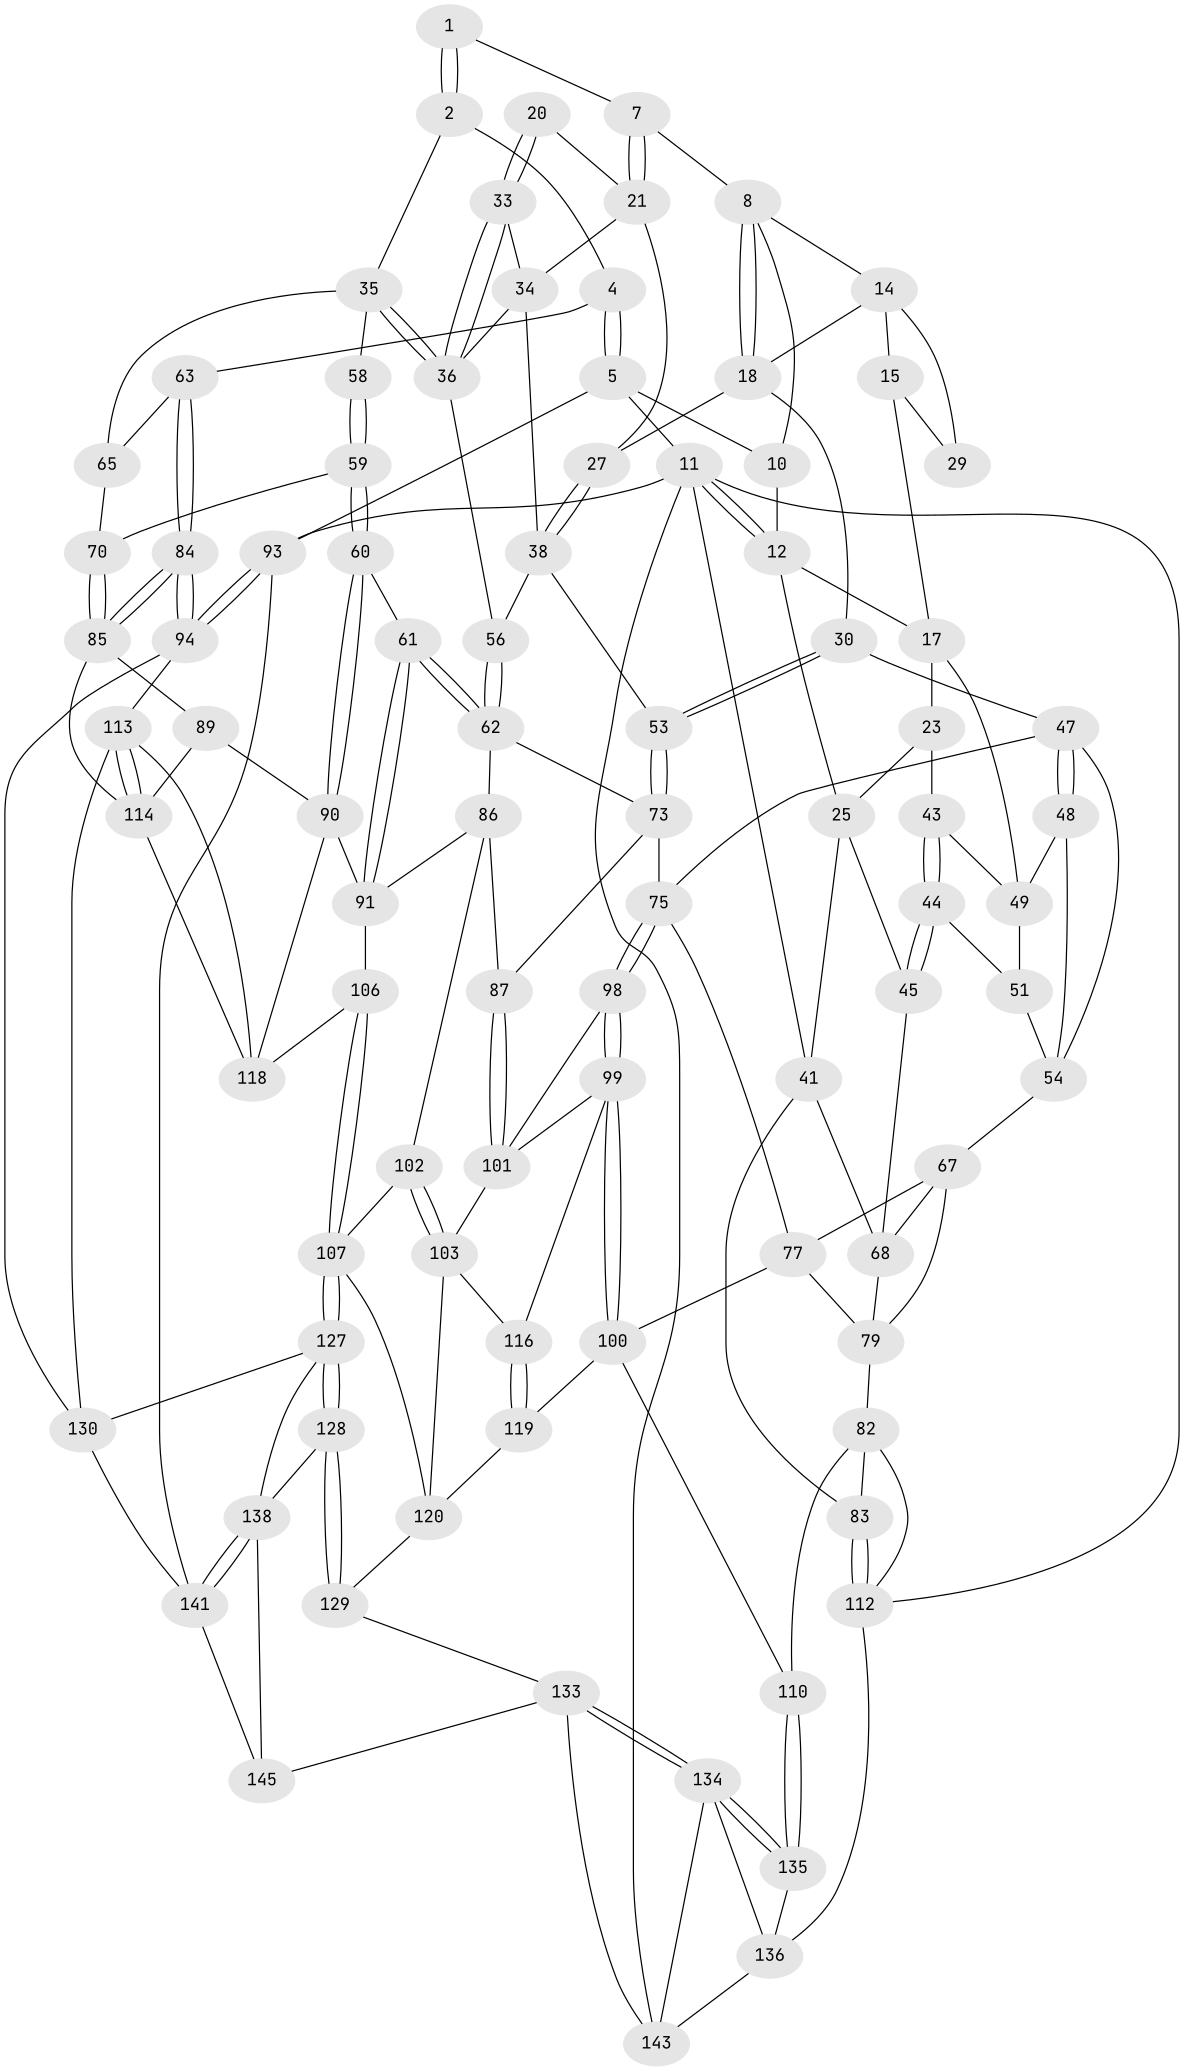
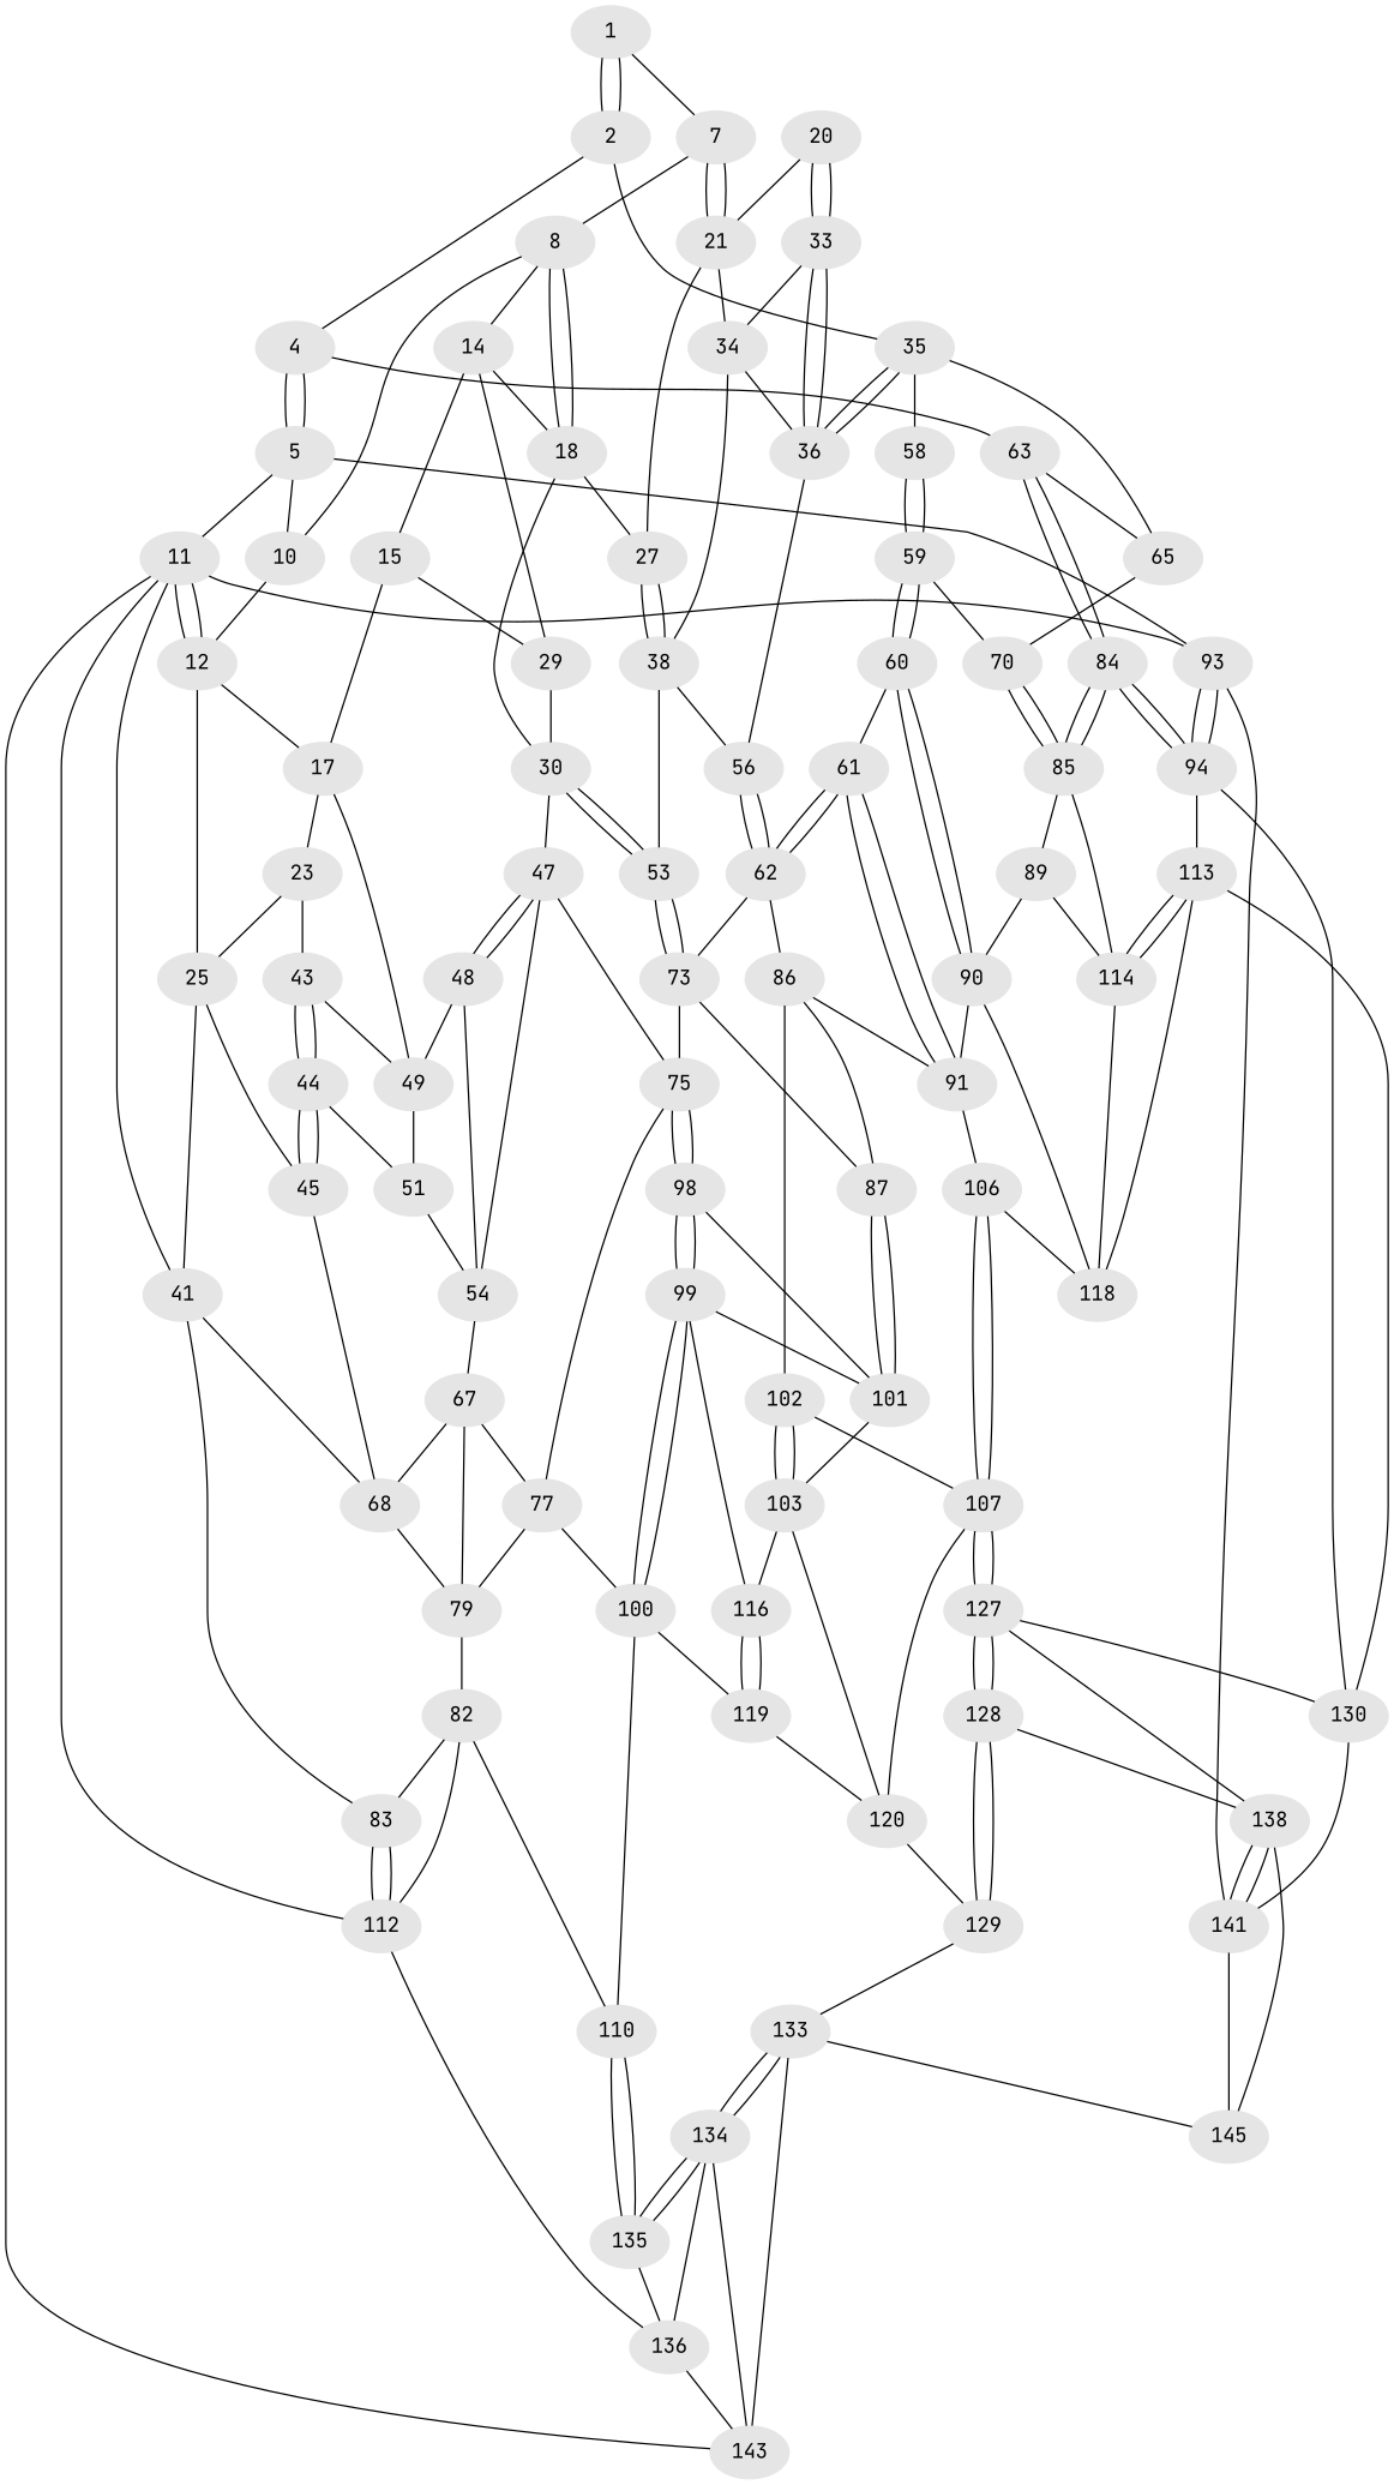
  graph {
    fontname="JetBrains Mono"
    node [color=gray90 fontname="JetBrains Mono" style=filled]
    edge [fontname="JetBrains Mono"]
    2 [super="+3"]
    1
    7
    4
    35 [super="+57"]
    8 [super="+9"]
    21 [super="+26"]
    5 [super="+6"]
    63 [super="+64"]
    20
    33
    36 [super="+39"]
    58
    65 [super="+66"]
    10
    11 [super="+123"]
    93
    84
    12 [super="+13"]
    41 [super="+42"]
    n21 [label=112 super="+124"]
    143 [super="+147"]
    94 [super="+112"]
    141 [super="+148"]
    14 [super="+19"]
    18 [super="+28"]
    27
    34 [super="+37"]
    15 [super="+16"]
    29 [super="+32"]
    30 [super="+31"]
    17 [super="+22"]
    25 [super="+40"]
    68 [super="+72"]
    83
    136 [super="+142"]
    23 [super="+24"]
    49 [super="+50"]
    45
    43 [super="+46"]
    51
    38 [super="+52"]
    47 [super="+69"]
    53
    44
    56
    48
    54 [super="+55"]
    75 [super="+76"]
    73 [super="+74"]
    59 [super="+71"]
    70
    62 [super="+80"]
    79 [super="+81"]
    67 [super="+78"]
    77 [super="+95"]
    98
    87
    86 [super="+92"]
    60
    61
    90 [super="+96"]
    85 [super="+88"]
    91 [super="+97"]
    118 [super="+125"]
    106
    102
    100 [super="+109"]
    82 [super="+111"]
    89
    114 [super="+117"]
    101 [super="+104"]
    99 [super="+105"]
    110
    119
    135
    113 [super="+126"]
    130 [super="+137"]
    103 [super="+115"]
    107 [super="+108"]
    145
    116
    120 [super="+121"]
    127 [super="+131"]
    129 [super="+132"]
    128 [super="+140"]
    138 [super="+139"]
    133 [super="+146"]
    134 [super="+144"]
    2 -- 4
    2 -- 35
    1 -- 2
    1 -- 2
    1 -- 7
    7 -- 8
    7 -- 21
    7 -- 21
    4 -- 5
    4 -- 5
    4 -- 63
    35 -- 36
    35 -- 36
    35 -- 58
    35 -- 65
    8 -- 10
    8 -- 14
    8 -- 18
    8 -- 18
    21 -- 27
    21 -- 34
    5 -- 10
    5 -- 11
    5 -- 93
    63 -- 65 [weight=2]
    63 -- 84
    63 -- 84
    20 -- 21
    20 -- 33
    20 -- 33
    33 -- 36
    33 -- 36
    33 -- 34
    36 -- 56
    58 -- 59 [weight=2]
    58 -- 59
    65 -- 70
    10 -- 12
    11 -- 93
    11 -- 12
    11 -- 12
    11 -- 41
    11 -- n21
    11 -- 143
    93 -- 94
    93 -- 94
    93 -- 141
    84 -- 94
    84 -- 94
    84 -- 85
    84 -- 85
    12 -- 17
    12 -- 25
    41 -- 68
    41 -- 83
    n21 -- 136
    94 -- 113
    94 -- 130
    141 -- 145
    14 -- 18
    14 -- 15
    14 -- 29
    18 -- 27
    18 -- 30
    27 -- 38
    27 -- 38
    34 -- 36
    34 -- 38
    15 -- 29 [weight=2]
    15 -- 17
+   29 -- 30
    30 -- 47
    30 -- 53
    30 -- 53
    17 -- 23
    17 -- 49
    25 -- 41
    25 -- 45
    68 -- 79
    83 -- n21
    83 -- n21
    136 -- 143
    23 -- 25
    23 -- 43 [weight=2]
    49 -- 51
    45 -- 68
    43 -- 49
    43 -- 44
    43 -- 44
    51 -- 54
    38 -- 53
    38 -- 56
    47 -- 48
    47 -- 48
    47 -- 54
    47 -- 75
    53 -- 73
    53 -- 73
    44 -- 45
    44 -- 45
    44 -- 51
    56 -- 62
    56 -- 62
    48 -- 49
    48 -- 54
    54 -- 67
    75 -- 77
    75 -- 98
    75 -- 98
    73 -- 75
    73 -- 87
    59 -- 70
    59 -- 60
    59 -- 60
    70 -- 85
    70 -- 85
    62 -- 73
    62 -- 86
    79 -- 82
    67 -- 68
    67 -- 79
    67 -- 77
    77 -- 79
    77 -- 100
    98 -- 101
    98 -- 99
    98 -- 99
    87 -- 101
    87 -- 101
    86 -- 87
    86 -- 91
    86 -- 102
    60 -- 61
    60 -- 90
    60 -- 90
    61 -- 62
    61 -- 62
    61 -- 91
    61 -- 91
    90 -- 91
    90 -- 118
    85 -- 89
    85 -- 114
    91 -- 106
    106 -- 118
    106 -- 107
    106 -- 107
    102 -- 103
    102 -- 103
    102 -- 107
    100 -- 110
    100 -- 119
    82 -- n21
    82 -- 83
    82 -- 110
    89 -- 90
    89 -- 114
    114 -- 118
    101 -- 103
    99 -- 100
    99 -- 100
    99 -- 101
    99 -- 116
    110 -- 135
    110 -- 135
    119 -- 120
    135 -- 136
    113 -- 118
    113 -- 114
    113 -- 114
    113 -- 130
    130 -- 141
    103 -- 116
    103 -- 120
    107 -- 120
    107 -- 127
    107 -- 127
    116 -- 119
    116 -- 119
    120 -- 129
    127 -- 130
    127 -- 128
    127 -- 128
    127 -- 138
    129 -- 133
    128 -- 129 [weight=2]
    128 -- 129
    128 -- 138
    138 -- 141
    138 -- 141
    138 -- 145
    133 -- 143
    133 -- 145
    133 -- 134
    133 -- 134
    134 -- 143
    134 -- 136
    134 -- 135
    134 -- 135
  }
